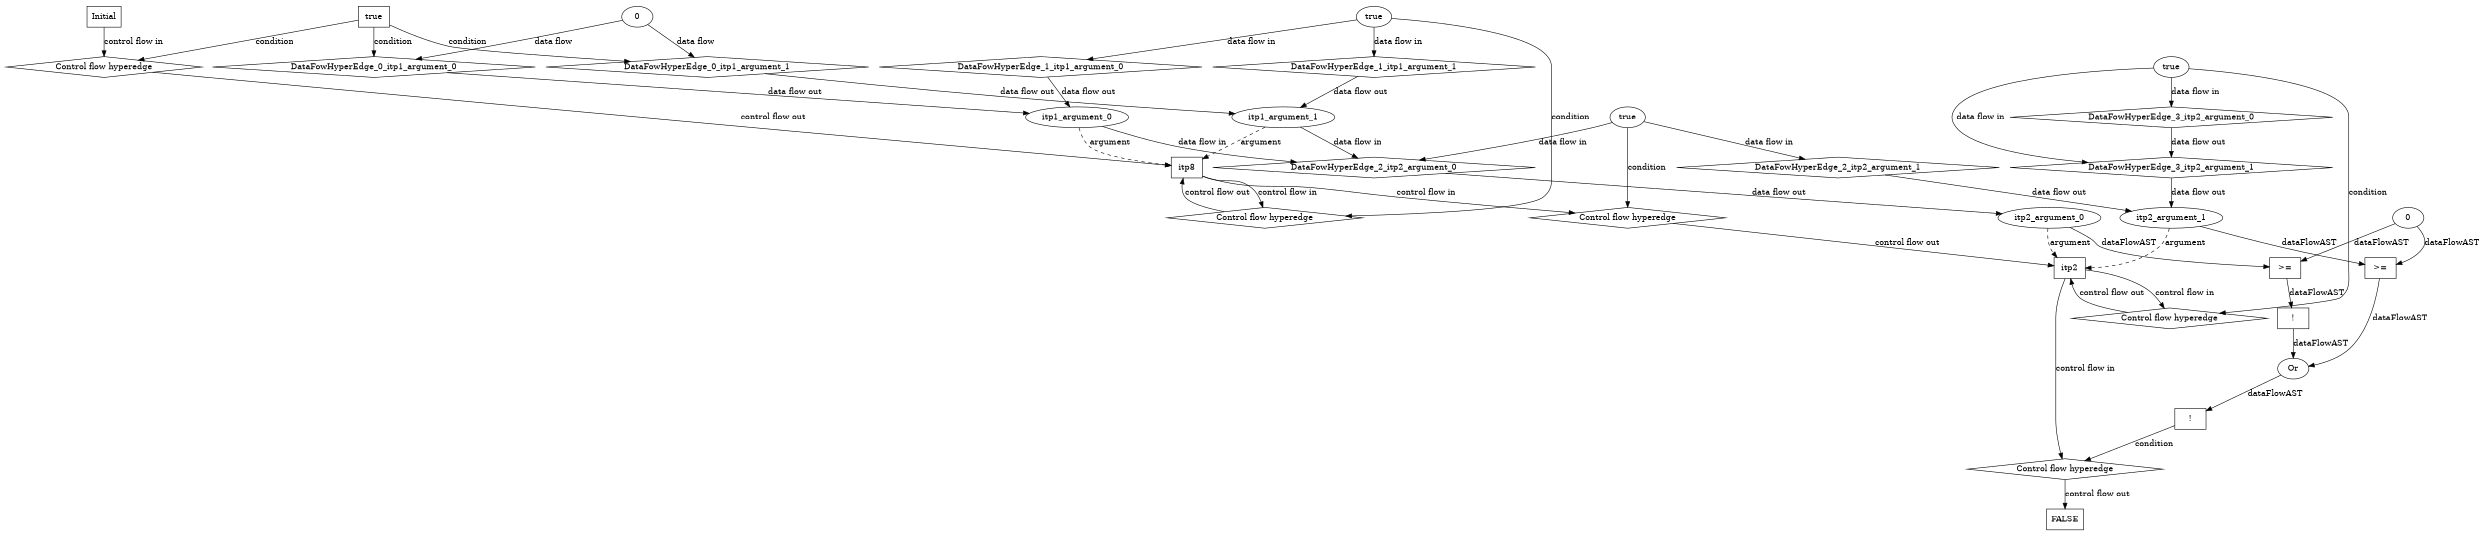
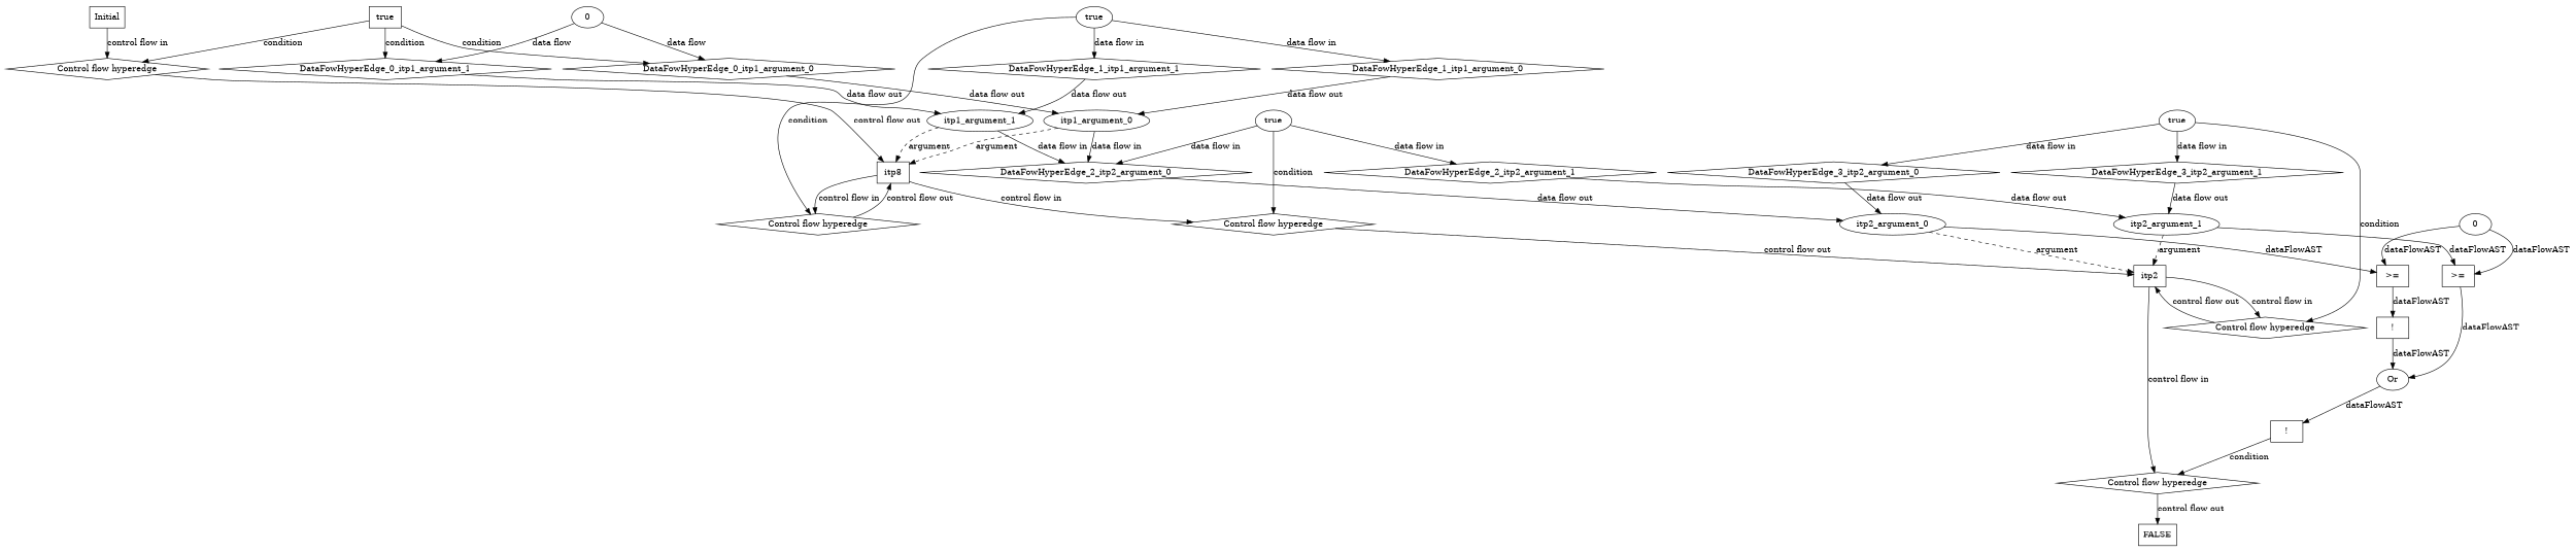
  digraph {
    node [nodeName=argument0 shape=diamond]
    n1 [label=itp8 nodeName=itp1 shape=rect]
    n2 [label="Control flow hyperedge" nodeName=ControlFowHyperEdge_1]
    n3 [label="Control flow hyperedge" nodeName=ControlFowHyperEdge_2]
    n4 [label=itp2 nodeName=itp2 shape=rect]
    n5 [label="Control flow hyperedge" nodeName=ControlFowHyperEdge_3]
    n6 [label="Control flow hyperedge" nodeName=ControlFowHyperEdge_4]
    n7 [label=FALSE nodeName=FALSE shape=rect]
    n8 [label=Initial nodeName=Initial shape=rect]
    n9 [label="Control flow hyperedge" nodeName=ControlFowHyperEdge_0]
    n10 [label=itp1_argument_0 shape=oval]
    n11 [label=DataFowHyperEdge_2_itp2_argument_0 nodeName=DataFowHyperEdge_2_itp2_argument_0]
    n12 [label=itp2_argument_0 shape=oval]
    n13 [label=itp1_argument_1 nodeName=argument1 shape=oval]
    n14 [label=DataFowHyperEdge_2_itp2_argument_1 nodeName=DataFowHyperEdge_2_itp2_argument_1]
    n15 [label=itp2_argument_1 nodeName=argument1 shape=oval]
    n16 [label=">=" nodeName=xxxFALSE___itp2_4xxxguard_0_node_6 shape=rect]
    n17 [label="!" nodeName=xxxFALSE___itp2_4xxxguard_0_node_5 shape=rect]
    n18 [label=">=" nodeName=xxxFALSE___itp2_4xxxguard_0_node_2 shape=rect]
    n19 [label=Or nodeName=xxxFALSE___itp2_4xxxguard_0_node_1 shape=""]
    n20 [label=true nodeName=true_0 shape=rect]
    n21 [label=DataFowHyperEdge_0_itp1_argument_0 nodeName=DataFowHyperEdge_0_itp1_argument_0]
    n22 [label=DataFowHyperEdge_0_itp1_argument_1 nodeName=DataFowHyperEdge_0_itp1_argument_1]
    n23 [label=0 nodeName=xxxitp1___Initial_0xxxdataFlow_0_node_0 shape=""]
    n24 [label=true nodeName=xxxitp1___itp1_1xxxguard_0_node_0 shape=""]
    n25 [label=DataFowHyperEdge_1_itp1_argument_0 nodeName=DataFowHyperEdge_1_itp1_argument_0]
    n26 [label=DataFowHyperEdge_1_itp1_argument_1 nodeName=DataFowHyperEdge_1_itp1_argument_1]
    n27 [label=true nodeName=xxxitp2___itp1_2xxxguard_0_node_0 shape=""]
    n28 [label=true nodeName=xxxitp2___itp2_3xxxguard_0_node_0 shape=""]
    n29 [label=DataFowHyperEdge_3_itp2_argument_0 nodeName=DataFowHyperEdge_3_itp2_argument_0]
    n30 [label=DataFowHyperEdge_3_itp2_argument_1 nodeName=DataFowHyperEdge_3_itp2_argument_1]
    n31 [label="!" nodeName=xxxFALSE___itp2_4xxxguard_0_node_0 shape=rect]
    n32 [label=0 nodeName=xxxFALSE___itp2_4xxxguard_0_node_3 shape=""]
    n1 -> n2 [label="control flow in"]
    n1 -> n3 [label="control flow in"]
    n2 -> n1 [label="control flow out"]
    n3 -> n4 [label="control flow out"]
    n4 -> n5 [label="control flow in"]
    n4 -> n6 [label="control flow in"]
    n5 -> n4 [label="control flow out"]
    n6 -> n7 [label="control flow out"]
    n8 -> n9 [label="control flow in"]
    n9 -> n1 [label="control flow out"]
    n10 -> n1 [label=argument style=dashed]
    n10 -> n11 [label="data flow in"]
    n11 -> n12 [label="data flow out"]
    n12 -> n4 [label=argument style=dashed]
    n12 -> n16 [label=dataFlowAST]
    n13 -> n1 [label=argument style=dashed]
    n13 -> n11 [label="data flow in"]
    n14 -> n15 [label="data flow out"]
    n15 -> n4 [label=argument style=dashed]
    n15 -> n18 [label=dataFlowAST]
    n16 -> n17 [label=dataFlowAST]
    n17 -> n19 [label=dataFlowAST]
    n18 -> n19 [label=dataFlowAST]
    n19 -> n31 [label=dataFlowAST]
    n20 -> n9 [label=condition]
    n20 -> n21 [label=condition]
    n20 -> n22 [label=condition]
    n21 -> n10 [label="data flow out"]
    n22 -> n13 [label="data flow out"]
    n23 -> n21 [label="data flow"]
    n23 -> n22 [label="data flow"]
    n24 -> n2 [label=condition]
    n24 -> n25 [label="data flow in"]
    n24 -> n26 [label="data flow in"]
    n25 -> n10 [label="data flow out"]
    n26 -> n13 [label="data flow out"]
    n27 -> n3 [label=condition]
    n27 -> n11 [label="data flow in"]
    n27 -> n14 [label="data flow in"]
    n28 -> n5 [label=condition]
    n28 -> n29 [label="data flow in"]
    n28 -> n30 [label="data flow in"]
-   n29 -> n30 [label="data flow out"]
+   n29 -> n12 [label="data flow out"]
    n30 -> n15 [label="data flow out"]
    n31 -> n6 [label=condition]
    n32 -> n16 [label=dataFlowAST]
    n32 -> n18 [label=dataFlowAST]
  }
